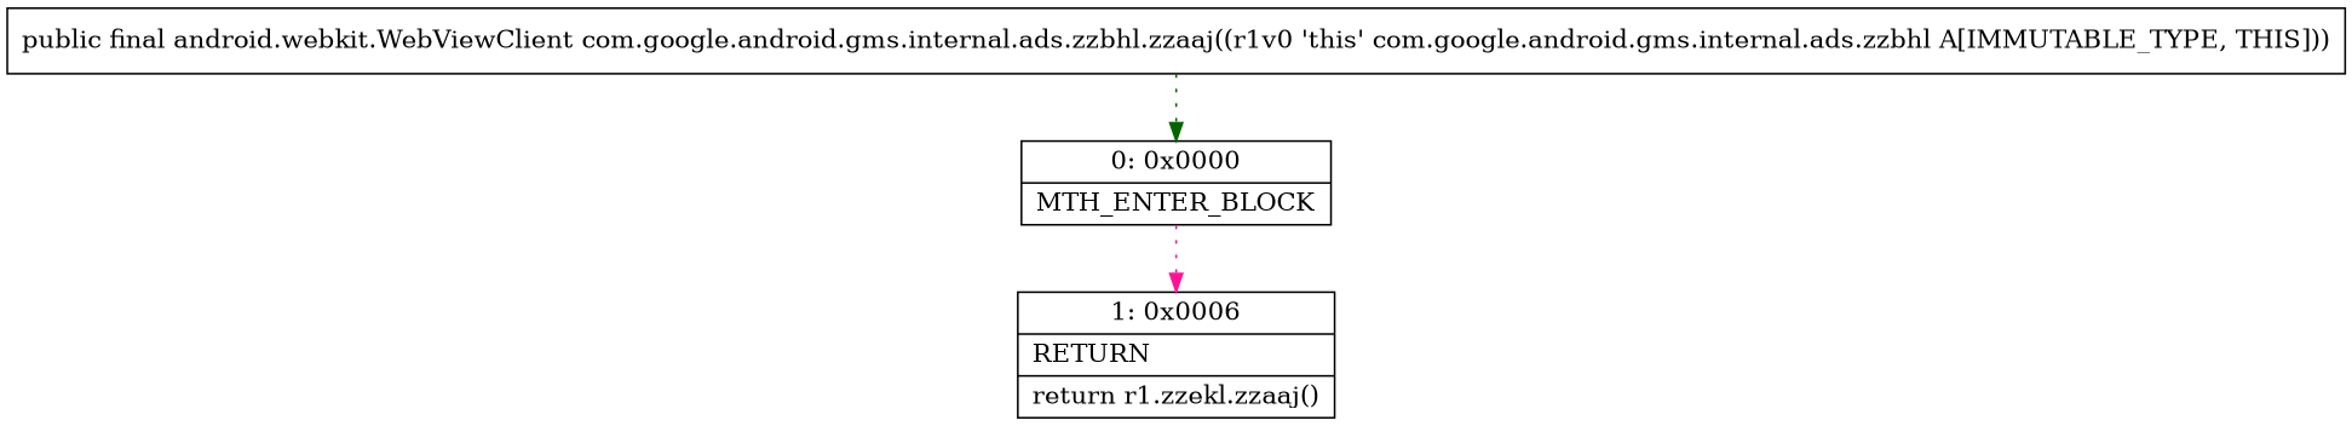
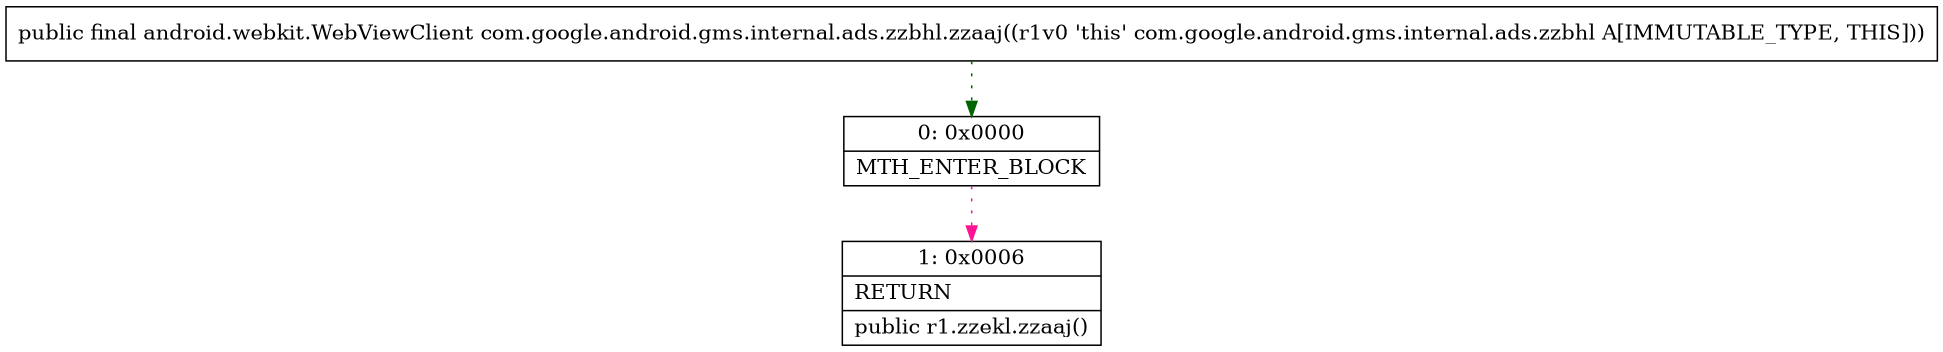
  digraph {
    node [shape=record style=filled fillcolor=white]
    edge [style=dotted]
    n1 [label="{0\:\ 0x0000|MTH_ENTER_BLOCK\l}"]
-   n2 [label="{1\:\ 0x0006|RETURN\l|return r1.zzekl.zzaaj()\l}"]
+   n2 [label="{1\:\ 0x0006|RETURN\l|public r1.zzekl.zzaaj()\l}"]
    n3 [label="{public final android.webkit.WebViewClient com.google.android.gms.internal.ads.zzbhl.zzaaj((r1v0 'this' com.google.android.gms.internal.ads.zzbhl A[IMMUTABLE_TYPE, THIS])) }"]
    n1 -> n2 [color=deeppink]
    n3 -> n1 [color=darkgreen]
  }
